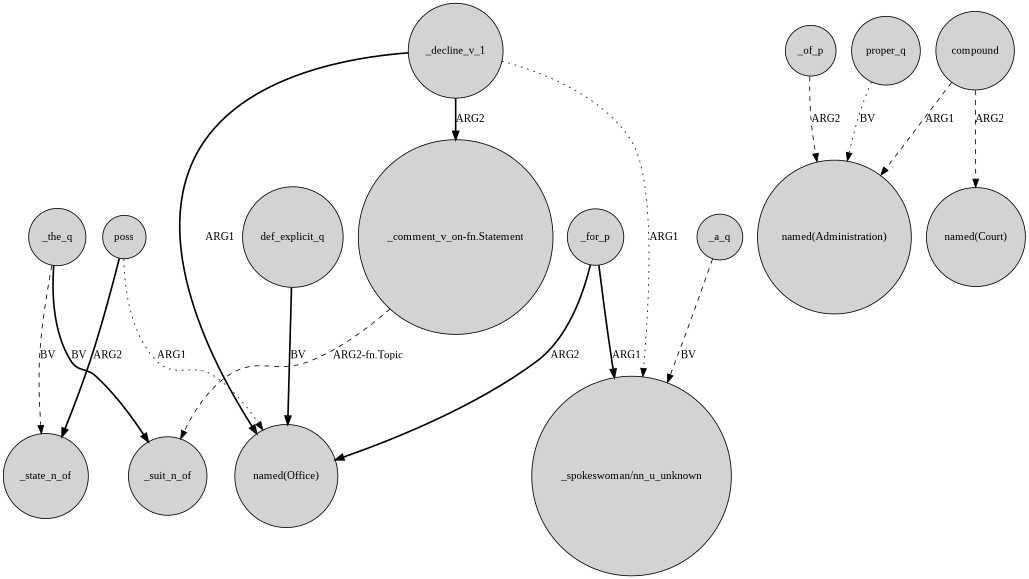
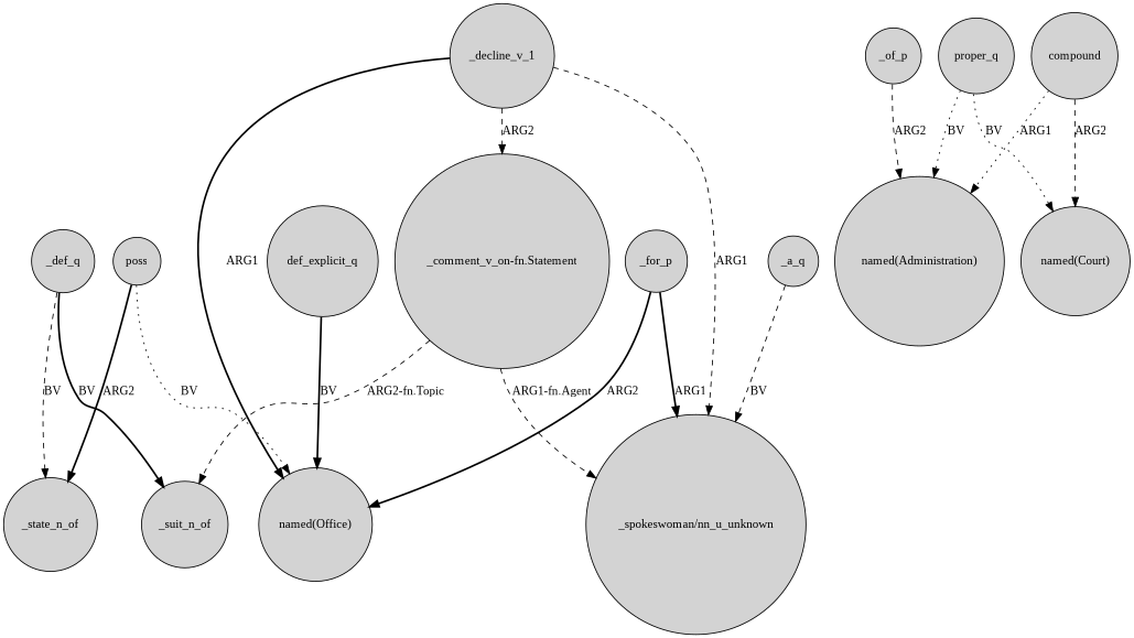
  digraph {
    fontname="Liberation Serif"
    node [fontname="Liberation Serif" shape=circle style=filled]
    edge [fontname="Liberation Serif" style=dashed]
    "_comment_v_on-fn.Statement"
    _suit_n_of
    "_spokeswoman/nn_u_unknown"
    _decline_v_1
    "named(Office)"
    compound
    "named(Court)"
    "named(Administration)"
    _for_p
-   _the_q
+   _the_q [label=_def_q]
    _state_n_of
    _of_p
    def_explicit_q
    proper_q
    poss
    _a_q
    "_comment_v_on-fn.Statement" -> _suit_n_of [label="ARG2-fn.Topic"]
-   _decline_v_1 -> "_comment_v_on-fn.Statement" [label=ARG2 style=bold]
-   _decline_v_1 -> "_spokeswoman/nn_u_unknown" [label=ARG1 style=dotted]
+   "_comment_v_on-fn.Statement" -> "_spokeswoman/nn_u_unknown" [label="ARG1-fn.Agent"]
+   _decline_v_1 -> "_comment_v_on-fn.Statement" [label=ARG2]
+   _decline_v_1 -> "_spokeswoman/nn_u_unknown" [label=ARG1]
    _decline_v_1 -> "named(Office)" [label=ARG1 style=bold]
    compound -> "named(Court)" [label=ARG2]
-   compound -> "named(Administration)" [label=ARG1]
+   compound -> "named(Administration)" [label=ARG1 style=dotted]
    _for_p -> "_spokeswoman/nn_u_unknown" [label=ARG1 style=bold]
    _for_p -> "named(Office)" [label=ARG2 style=bold]
    _the_q -> _suit_n_of [label=BV style=bold]
    _the_q -> _state_n_of [label=BV]
    _of_p -> "named(Administration)" [label=ARG2]
    def_explicit_q -> "named(Office)" [label=BV style=bold]
+   proper_q -> "named(Court)" [label=BV style=dotted]
    proper_q -> "named(Administration)" [label=BV style=dotted]
-   poss -> "named(Office)" [label=ARG1 style=dotted]
+   poss -> "named(Office)" [label=BV style=dotted]
    poss -> _state_n_of [label=ARG2 style=bold]
    _a_q -> "_spokeswoman/nn_u_unknown" [label=BV]
  }
